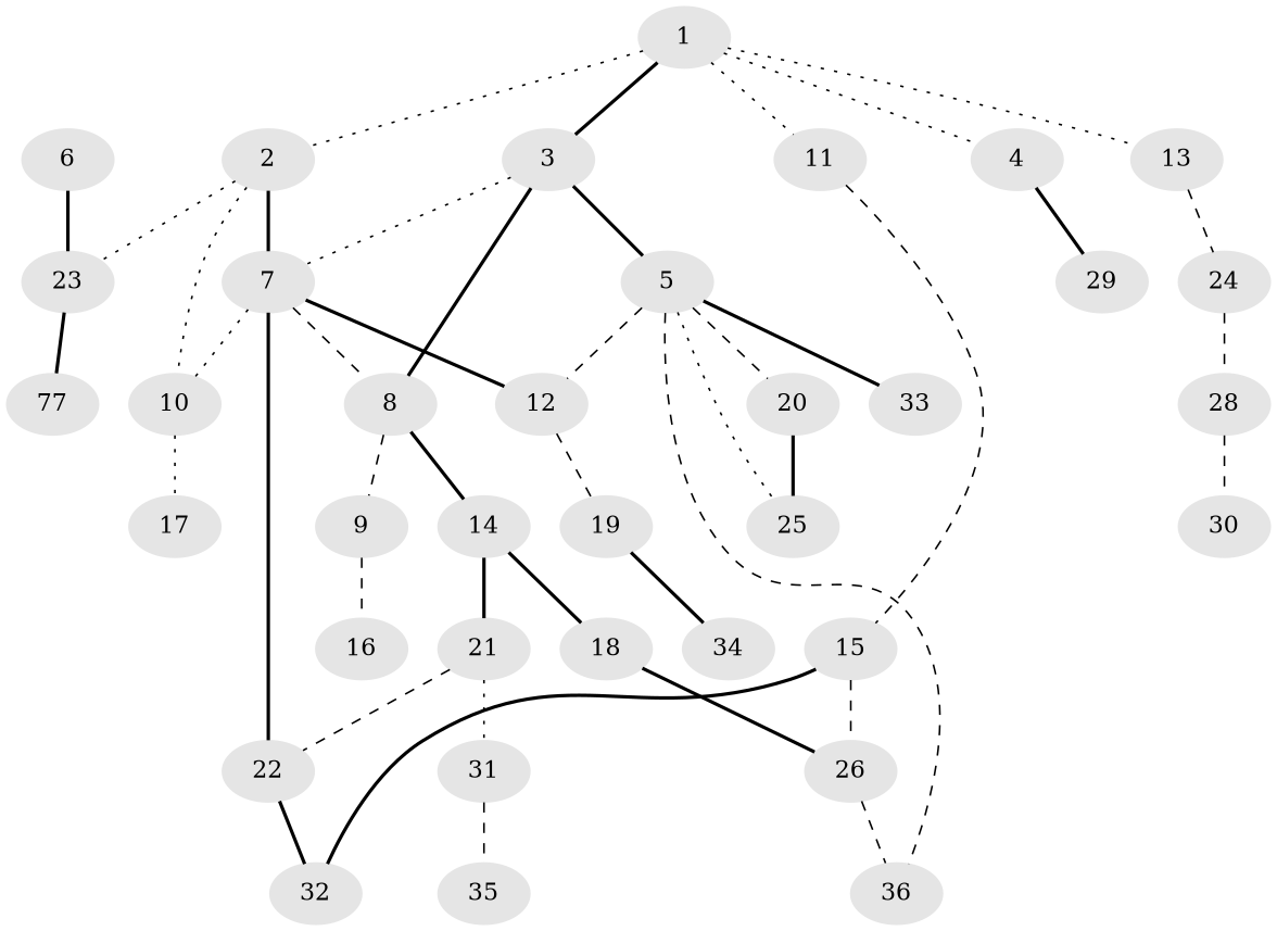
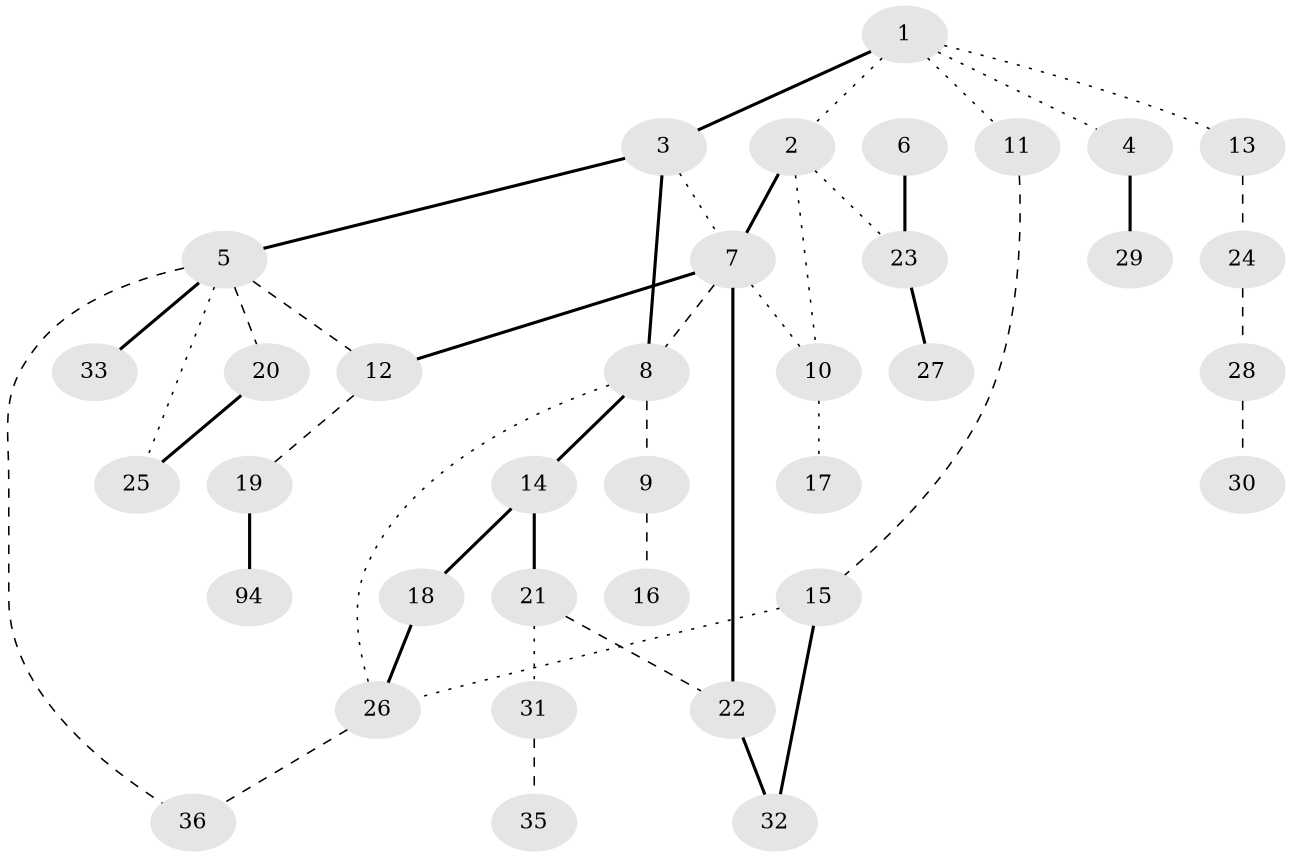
  graph {
    node [color=gray90 style=filled]
    edge [style=bold weight=1.0]
    1
    2
    3
    4
    11
    13
    7
    10
    23
    5
    8
    29
    15
    24
    6
    12
    22
    17
    20
    25
    33
    36
    9
    14
    26
    19
-   27 [label=77]
+   27
    32
    16
    18
    21
-   34
+   34 [label=94]
    28
    31
    35
    30
    1 -- 2 [style=dotted weight=2.0]
    1 -- 3
    1 -- 4 [style=dotted]
    1 -- 11 [style=dotted]
    1 -- 13 [style=dotted]
    2 -- 7
    2 -- 10 [style=dotted]
    2 -- 23 [style=dotted]
    3 -- 7 [style=dotted]
    3 -- 5
    3 -- 8
    4 -- 29
    11 -- 15 [style=dashed]
    13 -- 24 [style=dashed]
    7 -- 10 [style=dotted]
    7 -- 8 [style=dashed]
    7 -- 12
    7 -- 22 [weight=4.0]
    10 -- 17 [style=dotted]
    23 -- 27
    5 -- 12 [style=dashed]
    5 -- 20 [style=dashed]
    5 -- 25 [style=dotted]
    5 -- 33
    5 -- 36 [style=dashed]
    8 -- 9 [style=dashed]
    8 -- 14
-   15 -- 26 [style=dashed]
+   8 -- 26 [style=dotted]
+   15 -- 26 [style=dotted]
    15 -- 32
    24 -- 28 [style=dashed]
    6 -- 23 [weight=2.0]
    12 -- 19 [style=dashed]
    22 -- 32
    20 -- 25
    9 -- 16 [style=dashed]
    14 -- 18
    14 -- 21
    26 -- 36 [style=dashed]
    19 -- 34
    18 -- 26
    21 -- 22 [style=dashed]
    21 -- 31 [style=dotted]
    28 -- 30 [style=dashed]
    31 -- 35 [style=dashed]
  }
